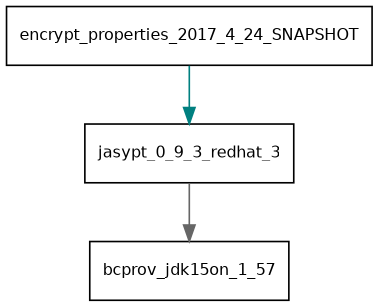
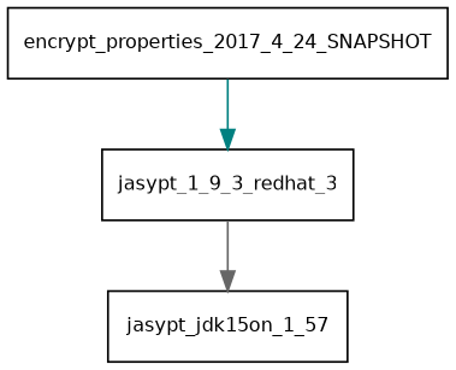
  digraph {
    fontname="DejaVu Sans"
    node [fontname="DejaVu Sans" fontsize=10.0 shape=box]
    edge [fontname="DejaVu Sans"]
    encrypt_properties_2017_4_24_SNAPSHOT
-   jasypt_1_9_3_redhat_3 [label=jasypt_0_9_3_redhat_3]
-   bcprov_jdk15on_1_57
+   jasypt_1_9_3_redhat_3
+   bcprov_jdk15on_1_57 [label=jasypt_jdk15on_1_57]
    encrypt_properties_2017_4_24_SNAPSHOT -> jasypt_1_9_3_redhat_3 [color=teal]
    jasypt_1_9_3_redhat_3 -> bcprov_jdk15on_1_57 [color=gray40]
  }
